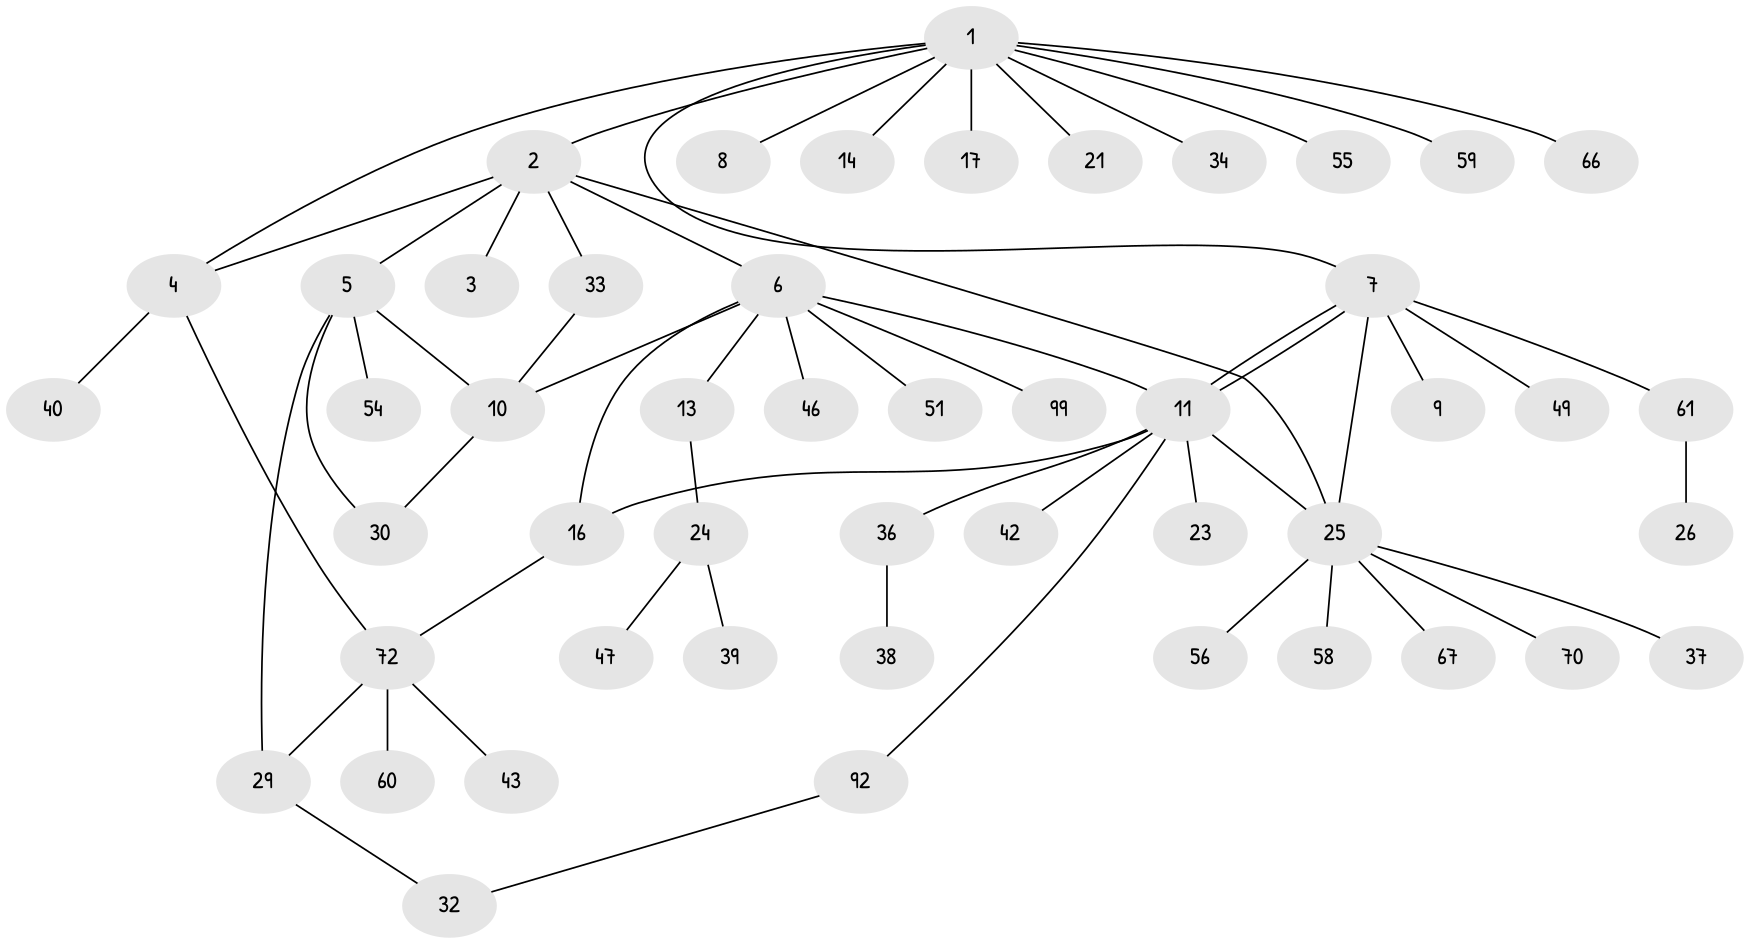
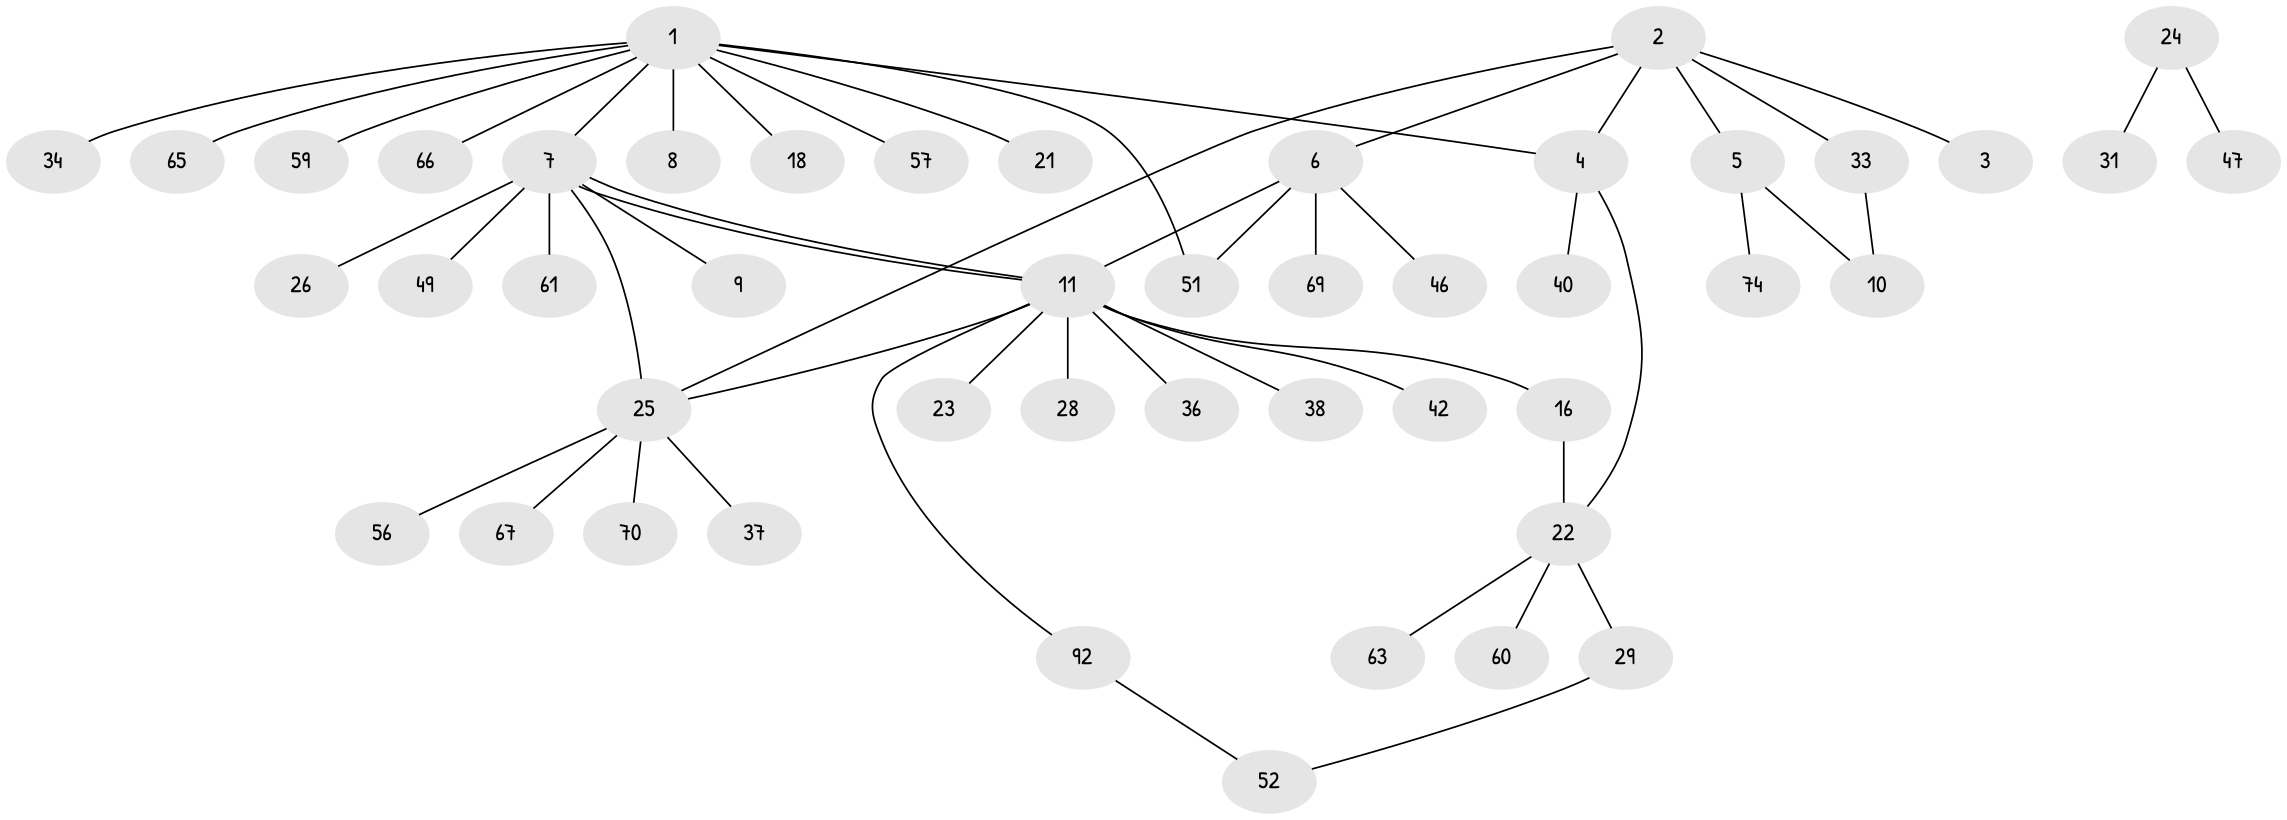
  graph {
    fontname="Patrick Hand"
    node [color=gray90 fontname="Patrick Hand" style=filled]
    edge [fontname="Patrick Hand"]
    1 [super="+52"]
    2 [super="+65"]
    4 [super="+44"]
    7 [super="+39"]
    8
-   14
-   17
+   14 [label=18]
+   17 [label=57]
    21
    34
-   55
+   55 [label=65]
    59
    66
    3 [super="+35"]
    5 [super="+15"]
    6 [super="+50"]
    25 [super="+27"]
    33
-   22 [super="+41" label=72]
+   22 [super="+41"]
    40
    11 [super="+68"]
    9
    26
    49
    61
    10 [super="+18"]
    29 [super="+62"]
-   30 [super="+53"]
-   54
-   13 [super="+19"]
+   54 [label=74]
    16 [super="+57"]
    46
    51
-   69 [label=99]
+   69
    37
    56
-   58
    67
    70
-   43
+   43 [label=63]
    60
-   32 [super="+45"]
+   32 [super="+45" label=52]
    n42 [label=92 super="+20"]
    23
+   28
    36
    38
    42
    24 [super="+48"]
-   31 [label=39]
+   31
    47 [super="+64"]
-   1 -- 2
+   1 -- 51
    1 -- 4
    1 -- 7
    1 -- 8
    1 -- 14
    1 -- 17
    1 -- 21
    1 -- 34
    1 -- 55
    1 -- 59
    1 -- 66
    2 -- 4
    2 -- 3
    2 -- 5
    2 -- 6
    2 -- 25
    2 -- 33
    4 -- 22
    4 -- 40
    7 -- 25
    7 -- 11 [weight=2]
    7 -- 11
    7 -- 9
-   61 -- 26
+   7 -- 26
    7 -- 49
    7 -- 61
    5 -- 10
-   5 -- 29
-   5 -- 30
    5 -- 54
    6 -- 11
-   6 -- 10
-   6 -- 13
-   6 -- 16
    6 -- 46
    6 -- 51
    6 -- 69
    25 -- 37
    25 -- 56
-   25 -- 58
    25 -- 67
    25 -- 70
    33 -- 10
    22 -- 29
    22 -- 43
    22 -- 60
    11 -- 25
    11 -- 16
    11 -- n42
    11 -- 23
+   11 -- 28
    11 -- 36
-   36 -- 38
+   11 -- 38
    11 -- 42
-   10 -- 30
    29 -- 32
-   13 -- 24
    16 -- 22
    n42 -- 32
    24 -- 31
    24 -- 47
  }
